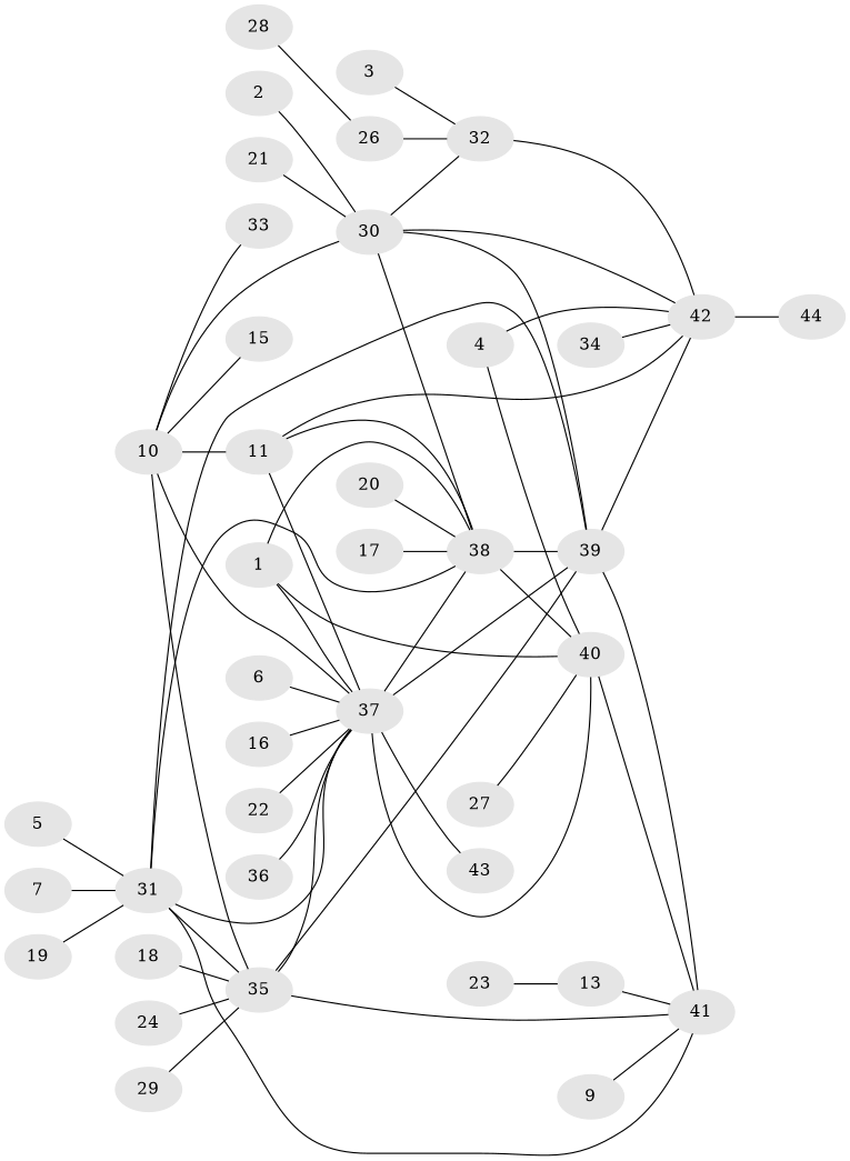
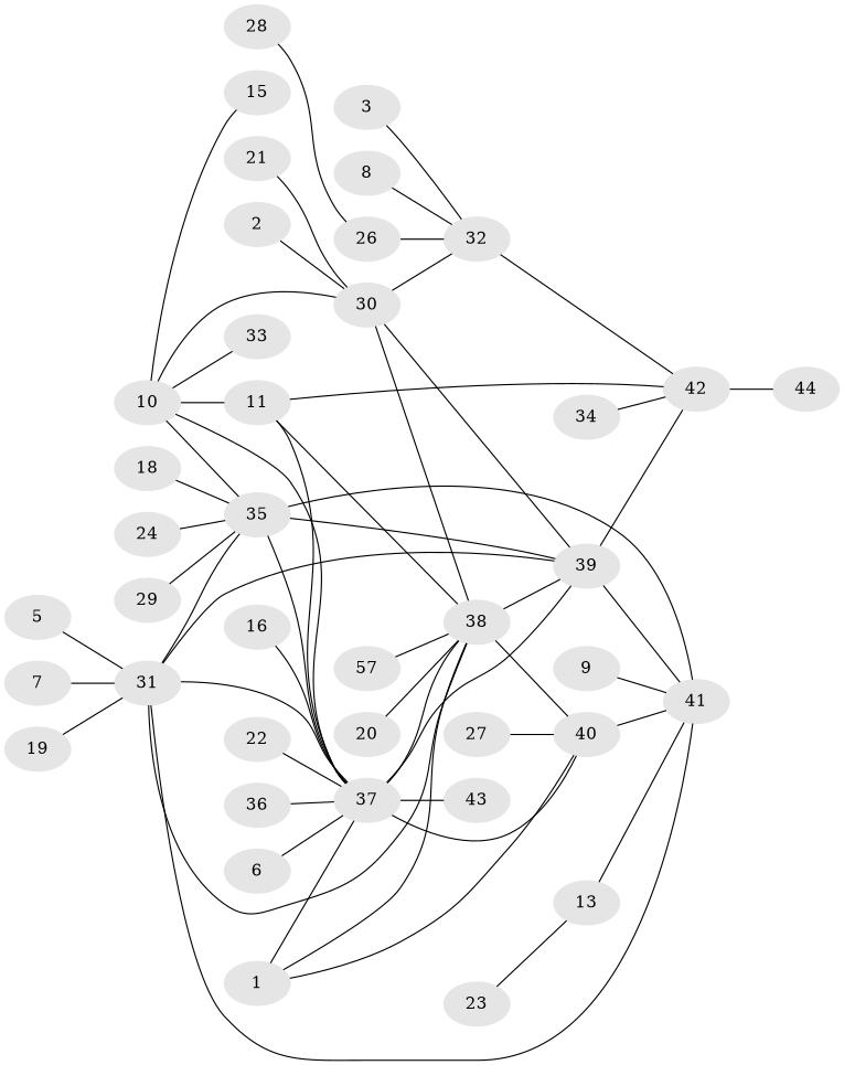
  graph {
    rankdir=LR
    node [color=gray90 style=filled]
    edge [weight=1.0]
    1
    37
    38
    40
    39
    43
    41
    2
    30
    32
    42
    3
-   4
    44
    5
    31
    35
    6
    7
+   8
    9
    10
    11
    15
    33
    13
    16
-   17
+   17 [label=57]
    18
    19
    20
    21
    22
    23
    24
    26
    27
    28
    29
    34
    36
    1 -- 37
    1 -- 38
    1 -- 40
    37 -- 38 [weight=2.0]
    37 -- 40
    37 -- 39
    37 -- 43
    38 -- 40 [weight=2.0]
    38 -- 39 [weight=3.0]
    40 -- 41
    39 -- 41
    39 -- 42
    2 -- 30
    30 -- 38 [weight=2.0]
    30 -- 39 [weight=2.0]
    30 -- 32
-   30 -- 42
    32 -- 42
    42 -- 44
    3 -- 32
-   4 -- 40
-   4 -- 42
    5 -- 31
    31 -- 37
    31 -- 38
    31 -- 39
    31 -- 41
    31 -- 35
    35 -- 37
    35 -- 39 [weight=2.0]
    35 -- 41
    6 -- 37
    7 -- 31
+   8 -- 32
    9 -- 41
    10 -- 37 [weight=2.0]
    10 -- 30
    10 -- 35
    10 -- 11 [weight=2.0]
    10 -- 15
    10 -- 33
    11 -- 37
    11 -- 38
    11 -- 42
    13 -- 41
    16 -- 37
    17 -- 38
    18 -- 35
    19 -- 31
    20 -- 38
    21 -- 30
    22 -- 37
    23 -- 13
    24 -- 35
    26 -- 32
    27 -- 40
    28 -- 26
    29 -- 35
    34 -- 42
    36 -- 37
  }
